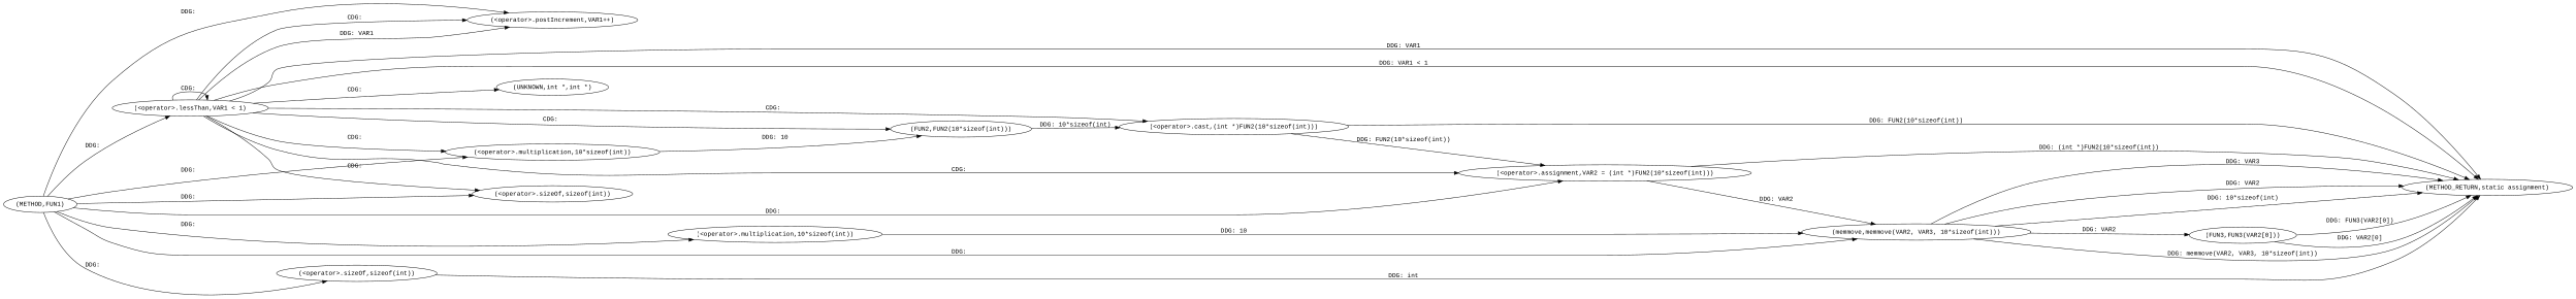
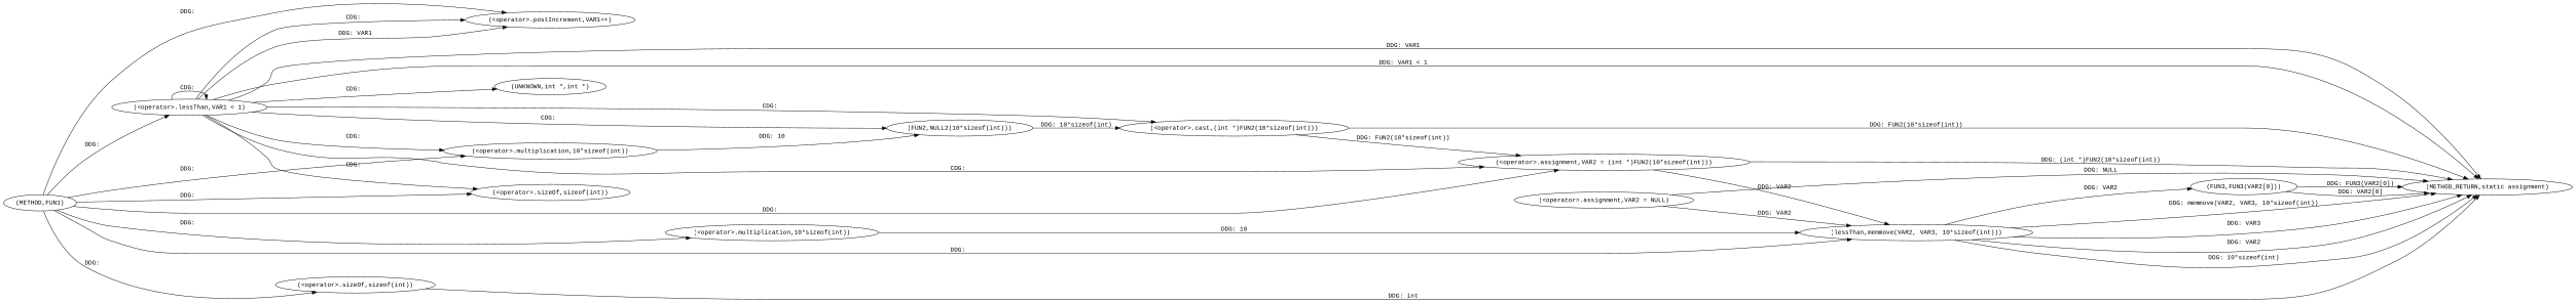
  digraph {
    fontname="Liberation Mono"
    rankdir=LR
    node [fontname="Liberation Mono"]
    edge [fontname="Liberation Mono"]
    n1 [label="(METHOD,FUN1)"]
    n2 [label="(<operator>.lessThan,VAR1 < 1)"]
    n3 [label="(<operator>.postIncrement,VAR1++)"]
    n4 [label="(<operator>.assignment,VAR2 = (int *)FUN2(10*sizeof(int)))"]
    n5 [label="(<operator>.multiplication,10*sizeof(int))"]
    n6 [label="(<operator>.sizeOf,sizeof(int))"]
-   n7 [label="(memmove,memmove(VAR2, VAR3, 10*sizeof(int)))"]
+   n7 [label="(lessThan,memmove(VAR2, VAR3, 10*sizeof(int)))"]
    n8 [label="(<operator>.multiplication,10*sizeof(int))"]
    n9 [label="(<operator>.sizeOf,sizeof(int))"]
+   n10 [label="(<operator>.assignment,VAR2 = NULL)"]
    n11 [label="(METHOD_RETURN,static assignment)"]
    n12 [label="(<operator>.cast,(int *)FUN2(10*sizeof(int)))"]
-   n13 [label="(FUN2,FUN2(10*sizeof(int)))"]
+   n13 [label="(FUN2,NULL2(10*sizeof(int)))"]
    n14 [label="(UNKNOWN,int *,int *)"]
    n15 [label="(FUN3,FUN3(VAR2[0]))"]
    n1 -> n2 [label="DDG: "]
    n1 -> n3 [label="DDG: "]
    n1 -> n4 [label="DDG: "]
    n1 -> n5 [label="DDG: "]
    n1 -> n6 [label="DDG: "]
    n1 -> n7 [label="DDG: "]
    n1 -> n8 [label="DDG: "]
    n1 -> n9 [label="DDG: "]
    n2 -> n2 [label="CDG: "]
    n2 -> n3 [label="DDG: VAR1"]
    n2 -> n3 [label="CDG: "]
    n2 -> n4 [label="CDG: "]
    n2 -> n5 [label="CDG: "]
    n2 -> n6 [label="CDG: "]
    n2 -> n11 [label="DDG: VAR1 < 1"]
    n2 -> n11 [label="DDG: VAR1"]
    n2 -> n12 [label="CDG: "]
    n2 -> n13 [label="CDG: "]
    n2 -> n14 [label="CDG: "]
    n4 -> n7 [label="DDG: VAR2"]
    n4 -> n11 [label="DDG: (int *)FUN2(10*sizeof(int))"]
    n5 -> n13 [label="DDG: 10"]
    n7 -> n11 [label="DDG: memmove(VAR2, VAR3, 10*sizeof(int))"]
    n7 -> n11 [label="DDG: VAR3"]
    n7 -> n11 [label="DDG: VAR2"]
    n7 -> n11 [label="DDG: 10*sizeof(int)"]
    n7 -> n15 [label="DDG: VAR2"]
    n8 -> n7 [label="DDG: 10"]
    n9 -> n11 [label="DDG: int"]
+   n10 -> n7 [label="DDG: VAR2"]
+   n10 -> n11 [label="DDG: NULL"]
    n12 -> n4 [label="DDG: FUN2(10*sizeof(int))"]
    n12 -> n11 [label="DDG: FUN2(10*sizeof(int))"]
    n13 -> n12 [label="DDG: 10*sizeof(int)"]
    n15 -> n11 [label="DDG: VAR2[0]"]
    n15 -> n11 [label="DDG: FUN3(VAR2[0])"]
  }
